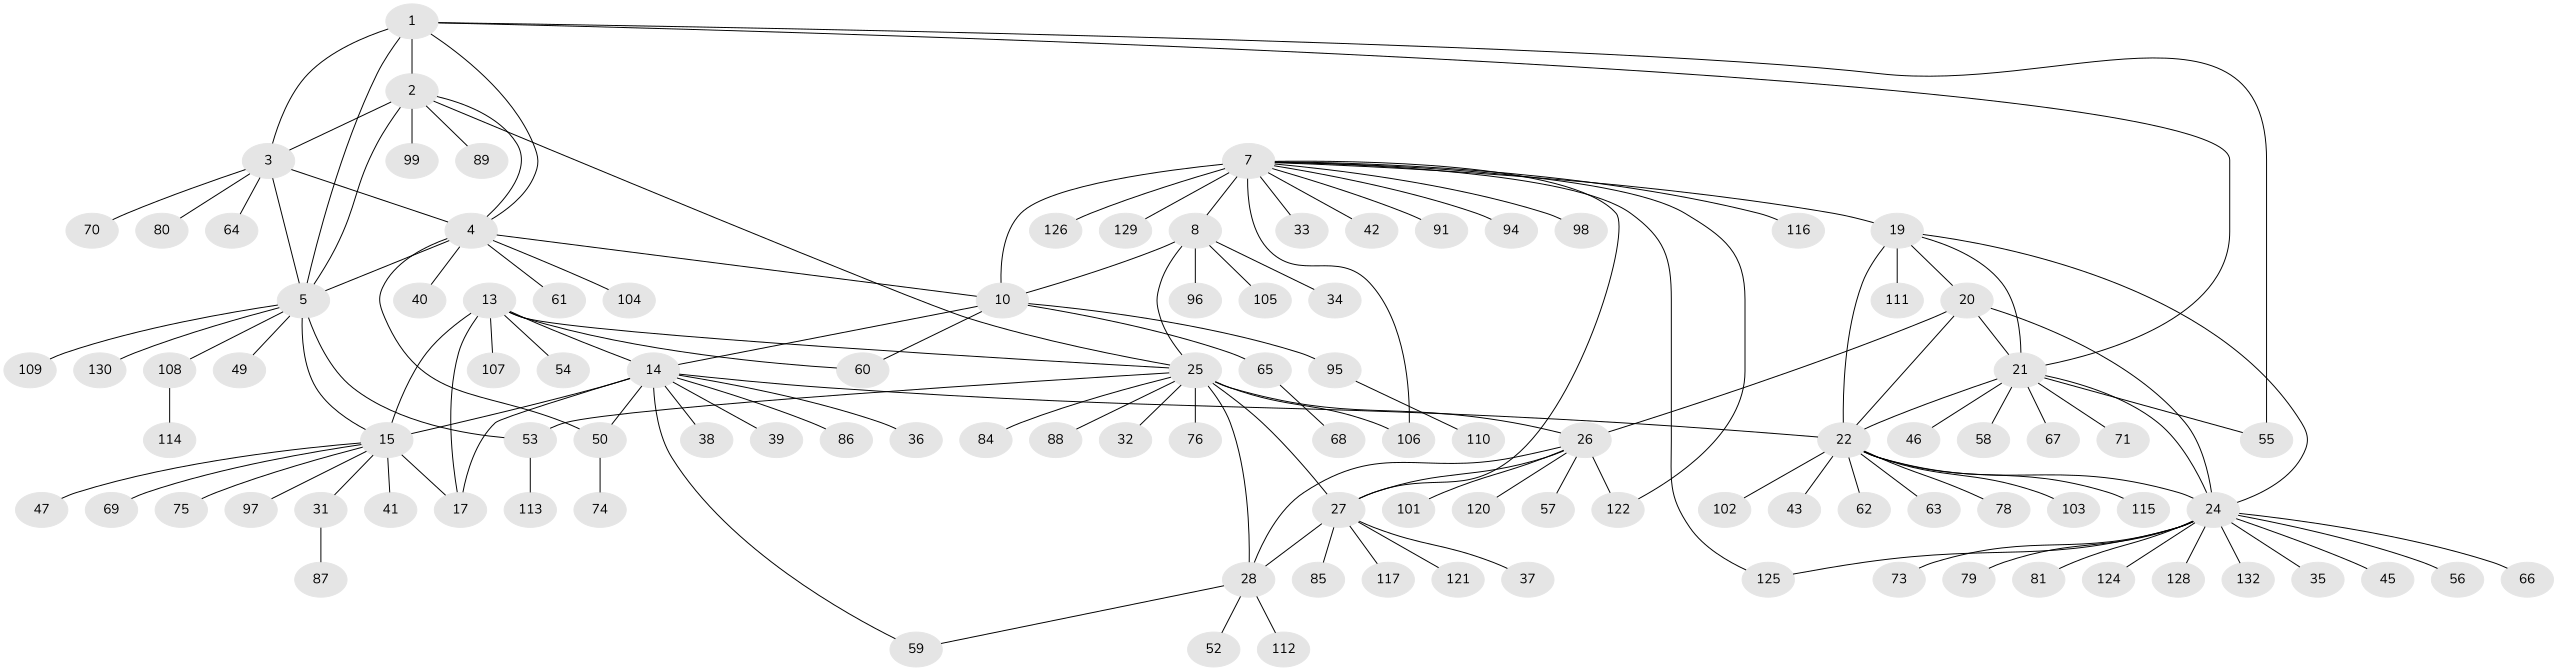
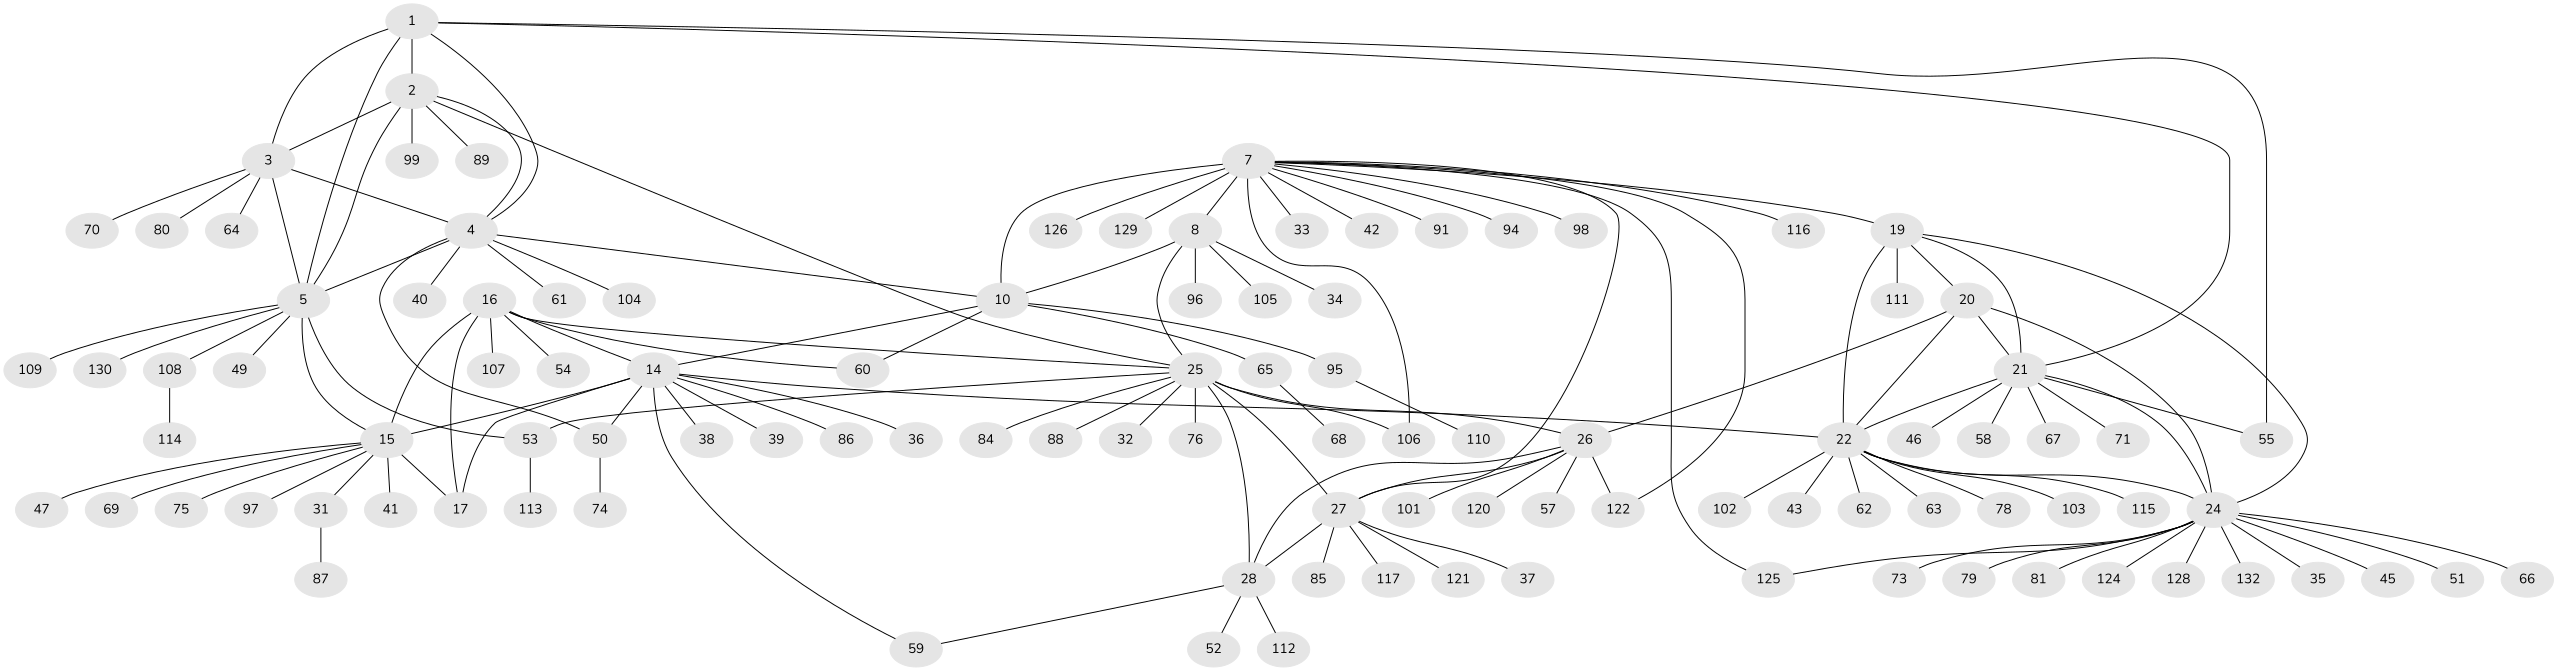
  graph {
    fontname=Nunito
    node [color=gray90 fontname=Nunito style=filled]
    edge [fontname=Nunito]
    1 [super="+118"]
    2 [super="+83"]
    3 [super="+44"]
    4 [super="+131"]
    5 [super="+6"]
    21 [super="+48"]
    55
    25 [super="+30"]
    89
    99
    64
    70
    80
    10 [super="+12"]
    40
    50
    61
    104
    15 [super="+18"]
    49
    53 [super="+77"]
    108
    109
    130
    22 [super="+23"]
    24 [super="+82"]
    46
    58
    67
    71
    27 [super="+56"]
    106
    26 [super="+29"]
    28 [super="+92"]
    32
    76
    84
    88
    14 [super="+72"]
    60
    65 [super="+123"]
    95
    74
    17 [super="+100"]
    31
    41 [super="+90"]
    47
    69
    75
    97
    113
    114
    7 [super="+11"]
    8 [super="+9"]
    19
    33
    42
    91
    94
    98
    116
    122
    125
    126
    129
    34
    96
    105
    20 [super="+127"]
    111
    37
    85
    117
    121
    36
    38
    39
    59 [super="+133"]
    86
    68
    110
-   13 [super="+16"]
+   13 [super="+16" label=16]
    54 [super="+93"]
    107
    102
    43
    62
    63
    78
    103
    115
    87
    35
    45
-   51 [label=56]
+   51
    66
    73
    79 [super="+119"]
    81
    124
    128
    132
    57
    101
    120
    52
    112
    1 -- 2
    1 -- 3
    1 -- 4
    1 -- 5 [weight=2]
    1 -- 21
    1 -- 55
    2 -- 3
    2 -- 4
    2 -- 5 [weight=2]
    2 -- 25
    2 -- 89
    2 -- 99
    3 -- 4
    3 -- 5 [weight=2]
    3 -- 64
    3 -- 70
    3 -- 80
    4 -- 5 [weight=2]
    4 -- 10
    4 -- 40
    4 -- 50
    4 -- 61
    4 -- 104
    5 -- 15
    5 -- 49
    5 -- 53
    5 -- 108
    5 -- 109
    5 -- 130
    21 -- 55
    21 -- 22 [weight=2]
    21 -- 24
    21 -- 46
    21 -- 58
    21 -- 67
    21 -- 71
    25 -- 53
    25 -- 27 [weight=2]
    25 -- 106
    25 -- 26 [weight=4]
    25 -- 28 [weight=2]
    25 -- 32
    25 -- 76
    25 -- 84
    25 -- 88
    10 -- 14
    10 -- 60
    10 -- 65
    10 -- 95
    50 -- 74
    15 -- 17 [weight=2]
    15 -- 31
    15 -- 41
    15 -- 47
    15 -- 69
    15 -- 75
    15 -- 97
    53 -- 113
    108 -- 114
    22 -- 24 [weight=2]
    22 -- 102
    22 -- 43
    22 -- 62
    22 -- 63
    22 -- 78
    22 -- 103
    22 -- 115
    24 -- 125
    24 -- 35
    24 -- 45
    24 -- 51
    24 -- 66
    24 -- 73
    24 -- 79
    24 -- 81
    24 -- 124
    24 -- 128
    24 -- 132
    27 -- 28
    27 -- 37
    27 -- 85
    27 -- 117
    27 -- 121
    26 -- 27 [weight=2]
    26 -- 28 [weight=2]
    26 -- 122
    26 -- 57
    26 -- 101
    26 -- 120
    28 -- 59
    28 -- 52
    28 -- 112
    14 -- 50
    14 -- 15 [weight=2]
    14 -- 22
    14 -- 17
    14 -- 36
    14 -- 38
    14 -- 39
    14 -- 59
    14 -- 86
    65 -- 68
    95 -- 110
    31 -- 87
    7 -- 10 [weight=4]
    7 -- 27
    7 -- 106
    7 -- 8 [weight=4]
    7 -- 19
    7 -- 33
    7 -- 42
    7 -- 91
    7 -- 94
    7 -- 98
    7 -- 116
    7 -- 122
    7 -- 125
    7 -- 126
    7 -- 129
    8 -- 25
    8 -- 10 [weight=4]
    8 -- 34
    8 -- 96
    8 -- 105
    19 -- 21
    19 -- 22 [weight=2]
    19 -- 24
    19 -- 20
    19 -- 111
    20 -- 21
    20 -- 22 [weight=2]
    20 -- 24
    20 -- 26
    13 -- 25
    13 -- 15 [weight=4]
    13 -- 14 [weight=2]
    13 -- 60
    13 -- 17 [weight=2]
    13 -- 54
    13 -- 107
  }
